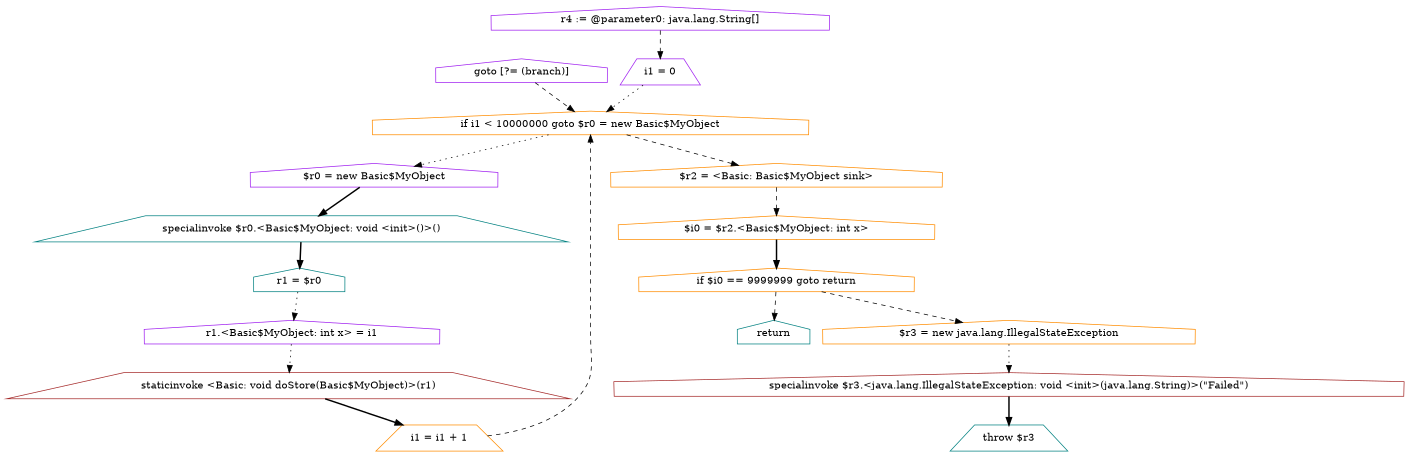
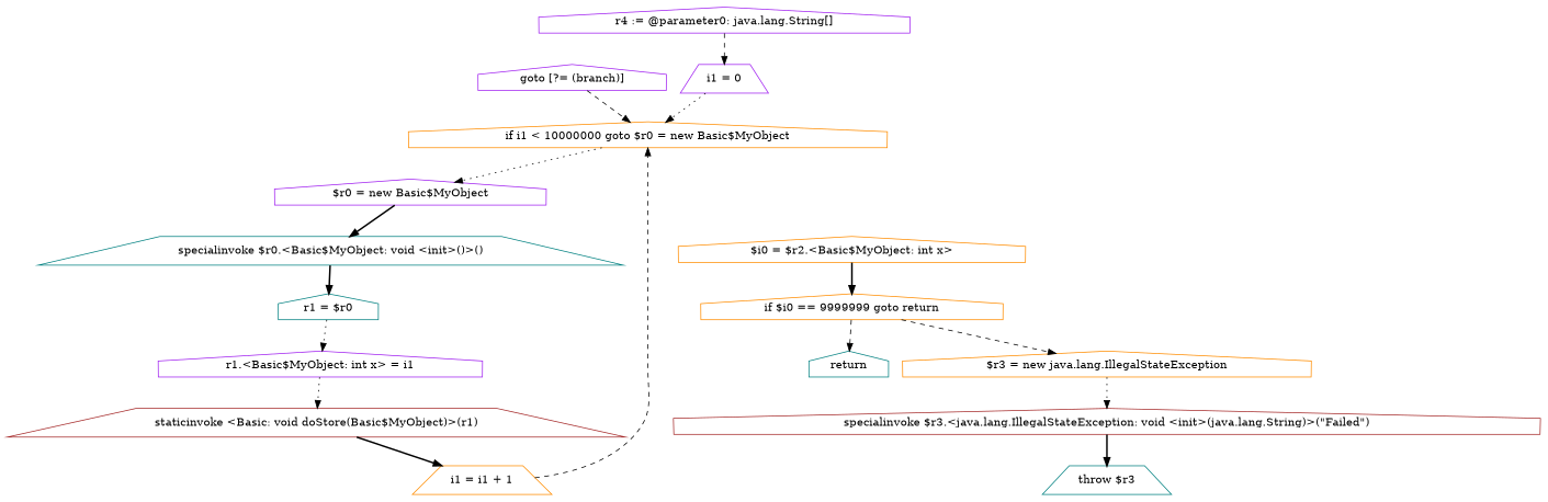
  digraph {
    node [color=darkorange shape=house]
    edge [style=dashed]
    "i1 = 0" [color=purple shape=trapezium]
    "r4 := @parameter0: java.lang.String[]" [color=purple]
    "if i1 < 10000000 goto $r0 = new Basic$MyObject"
    "goto [?= (branch)]" [color=purple]
    "$r0 = new Basic$MyObject" [color=purple]
-   "$r2 = <Basic: Basic$MyObject sink>"
    "specialinvoke $r0.<Basic$MyObject: void <init>()>()" [color=teal shape=trapezium]
    "r1 = $r0" [color=teal]
    "r1.<Basic$MyObject: int x> = i1" [color=purple]
    "staticinvoke <Basic: void doStore(Basic$MyObject)>(r1)" [color=brown shape=trapezium]
    "i1 = i1 + 1" [shape=trapezium]
    "$i0 = $r2.<Basic$MyObject: int x>"
    "if $i0 == 9999999 goto return"
    "$r3 = new java.lang.IllegalStateException"
    return [color=teal]
    "specialinvoke $r3.<java.lang.IllegalStateException: void <init>(java.lang.String)>(\"Failed\")" [color=brown]
    "throw $r3" [color=teal shape=trapezium]
    "i1 = 0" -> "if i1 < 10000000 goto $r0 = new Basic$MyObject" [style=dotted]
    "r4 := @parameter0: java.lang.String[]" -> "i1 = 0"
    "if i1 < 10000000 goto $r0 = new Basic$MyObject" -> "$r0 = new Basic$MyObject" [style=dotted]
-   "if i1 < 10000000 goto $r0 = new Basic$MyObject" -> "$r2 = <Basic: Basic$MyObject sink>"
    "goto [?= (branch)]" -> "if i1 < 10000000 goto $r0 = new Basic$MyObject"
    "$r0 = new Basic$MyObject" -> "specialinvoke $r0.<Basic$MyObject: void <init>()>()" [style=bold]
-   "$r2 = <Basic: Basic$MyObject sink>" -> "$i0 = $r2.<Basic$MyObject: int x>"
    "specialinvoke $r0.<Basic$MyObject: void <init>()>()" -> "r1 = $r0" [style=bold]
    "r1 = $r0" -> "r1.<Basic$MyObject: int x> = i1" [style=dotted]
    "r1.<Basic$MyObject: int x> = i1" -> "staticinvoke <Basic: void doStore(Basic$MyObject)>(r1)" [style=dotted]
    "staticinvoke <Basic: void doStore(Basic$MyObject)>(r1)" -> "i1 = i1 + 1" [style=bold]
    "i1 = i1 + 1" -> "if i1 < 10000000 goto $r0 = new Basic$MyObject"
    "$i0 = $r2.<Basic$MyObject: int x>" -> "if $i0 == 9999999 goto return" [style=bold]
    "if $i0 == 9999999 goto return" -> "$r3 = new java.lang.IllegalStateException"
    "if $i0 == 9999999 goto return" -> return
    "$r3 = new java.lang.IllegalStateException" -> "specialinvoke $r3.<java.lang.IllegalStateException: void <init>(java.lang.String)>(\"Failed\")" [style=dotted]
    "specialinvoke $r3.<java.lang.IllegalStateException: void <init>(java.lang.String)>(\"Failed\")" -> "throw $r3" [style=bold]
  }
